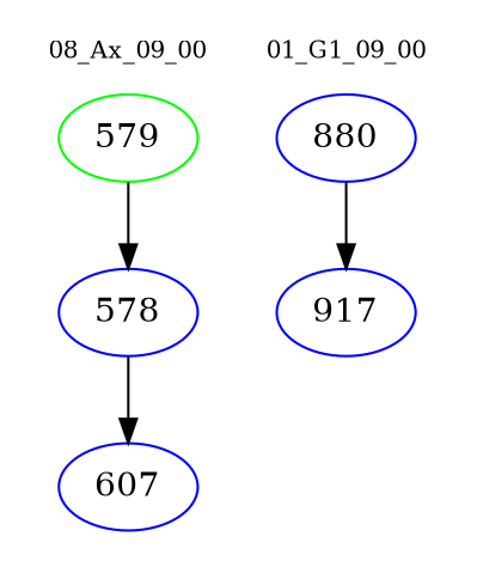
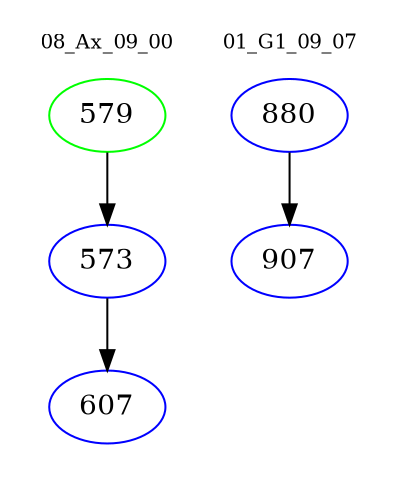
  digraph {
    node [color=blue]
    edge [color=black]
    n1 [color=green label=579]
-   n2 [label=578]
+   n2 [label=573]
    n3 [label=607]
    n4 [label=880]
-   n5 [label=917]
+   n5 [label=907]
    subgraph cluster_1 {
      color=white
      fontsize=10
      label="08_Ax_09_00"
      n1
      n2
      n3
    }
    subgraph cluster_2 {
      color=white
      fontsize=10
-     label="01_G1_09_00"
+     label="01_G1_09_07"
      n4
      n5
    }
    n1 -> n2
    n2 -> n3
    n4 -> n5
  }
